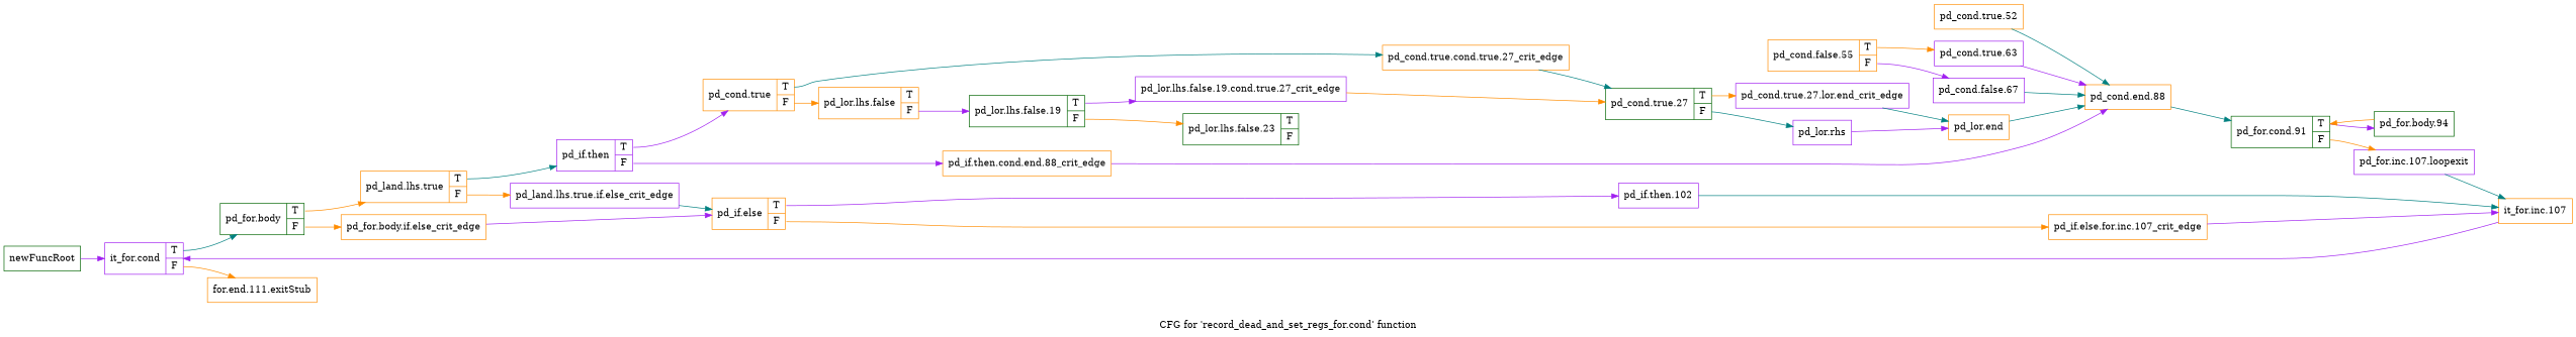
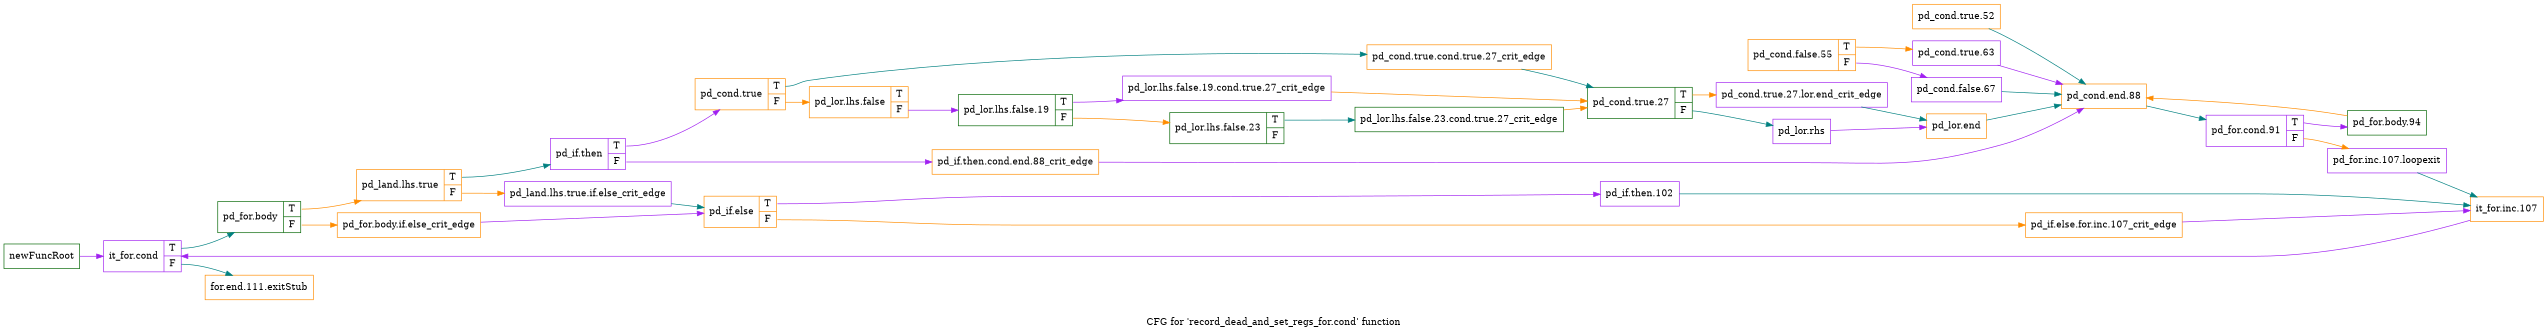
  digraph {
    label="CFG for 'record_dead_and_set_regs_for.cond' function"
    rankdir=LR
    node [color=darkorange shape=record]
    edge [color=teal]
    n1 [color=darkgreen label="{newFuncRoot}"]
    n2 [color=purple label="{it_for.cond|{<s0>T|<s1>F}}"]
    n3 [label="{for.end.111.exitStub}"]
    n4 [color=darkgreen label="{pd_for.body|{<s0>T|<s1>F}}"]
    n5 [label="{pd_land.lhs.true|{<s0>T|<s1>F}}"]
    n6 [label="{pd_for.body.if.else_crit_edge}"]
    n7 [color=purple label="{pd_if.then|{<s0>T|<s1>F}}"]
    n8 [color=purple label="{pd_land.lhs.true.if.else_crit_edge}"]
    n9 [label="{pd_if.else|{<s0>T|<s1>F}}"]
    n10 [label="{pd_cond.true|{<s0>T|<s1>F}}"]
    n11 [label="{pd_if.then.cond.end.88_crit_edge}"]
    n12 [color=purple label="{pd_if.then.102}"]
    n13 [label="{pd_if.else.for.inc.107_crit_edge}"]
    n14 [label="{it_for.inc.107}"]
    n15 [label="{pd_cond.true.cond.true.27_crit_edge}"]
    n16 [label="{pd_lor.lhs.false|{<s0>T|<s1>F}}"]
    n17 [label="{pd_cond.end.88}"]
    n18 [color=darkgreen label="{pd_cond.true.27|{<s0>T|<s1>F}}"]
    n19 [color=darkgreen label="{pd_lor.lhs.false.19|{<s0>T|<s1>F}}"]
-   n20 [color=darkgreen label="{pd_for.cond.91|{<s0>T|<s1>F}}"]
+   n20 [color=purple label="{pd_for.cond.91|{<s0>T|<s1>F}}"]
    n21 [color=darkgreen label="{pd_for.body.94}"]
    n22 [color=purple label="{pd_for.inc.107.loopexit}"]
    n23 [color=purple label="{pd_cond.true.27.lor.end_crit_edge}"]
    n24 [color=purple label="{pd_lor.rhs}"]
    n25 [color=purple label="{pd_lor.lhs.false.19.cond.true.27_crit_edge}"]
    n26 [color=darkgreen label="{pd_lor.lhs.false.23|{<s0>T|<s1>F}}"]
+   n27 [color=darkgreen label="{pd_lor.lhs.false.23.cond.true.27_crit_edge}"]
    n28 [label="{pd_cond.true.52}"]
    n29 [label="{pd_cond.false.55|{<s0>T|<s1>F}}"]
    n30 [color=purple label="{pd_cond.true.63}"]
    n31 [color=purple label="{pd_cond.false.67}"]
    n32 [label="{pd_lor.end}"]
    n1 -> n2 [color=purple]
-   n2 -> n3 [color=darkorange tailport=s1]
+   n2 -> n3 [tailport=s1]
    n2 -> n4 [tailport=s0]
    n4 -> n5 [color=darkorange tailport=s0]
    n4 -> n6 [color=darkorange tailport=s1]
    n5 -> n7 [tailport=s0]
    n5 -> n8 [color=darkorange tailport=s1]
    n6 -> n9 [color=purple]
    n7 -> n10 [color=purple tailport=s0]
    n7 -> n11 [color=purple tailport=s1]
    n8 -> n9
    n9 -> n12 [color=purple tailport=s0]
    n9 -> n13 [color=darkorange tailport=s1]
    n10 -> n15 [tailport=s0]
    n10 -> n16 [color=darkorange tailport=s1]
    n11 -> n17 [color=purple]
    n12 -> n14
    n13 -> n14 [color=purple]
    n14 -> n2 [color=purple]
    n15 -> n18
    n16 -> n19 [color=purple tailport=s1]
    n17 -> n20
    n18 -> n23 [color=darkorange tailport=s0]
    n18 -> n24 [tailport=s1]
    n19 -> n25 [color=purple tailport=s0]
    n19 -> n26 [color=darkorange tailport=s1]
    n20 -> n21 [color=purple tailport=s0]
    n20 -> n22 [color=darkorange tailport=s1]
-   n21 -> n20 [color=darkorange]
+   n21 -> n17 [color=darkorange]
    n22 -> n14
    n23 -> n32
    n24 -> n32 [color=purple]
    n25 -> n18 [color=darkorange]
+   n26 -> n27 [tailport=s0]
+   n27 -> n18 [color=darkorange]
    n28 -> n17
    n29 -> n30 [color=darkorange tailport=s0]
    n29 -> n31 [color=purple tailport=s1]
    n30 -> n17 [color=purple]
    n31 -> n17
    n32 -> n17
  }
